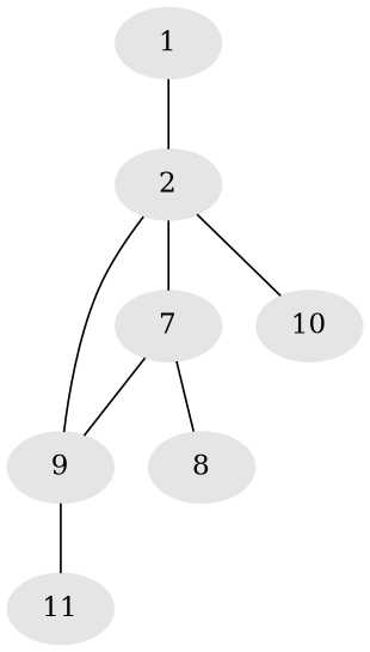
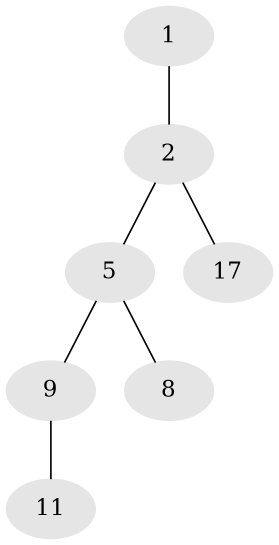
  graph {
    node [color=gray90 style=filled]
    1 [super="+14"]
    2 [super="+3+6"]
-   5 [label=7]
+   5
    9 [super="+16"]
-   10 [super="+3+17+20"]
+   10 [super="+3+17+20" label=17]
    8 [super="+6"]
    11 [super="+13+15"]
    1 -- 2
    2 -- 5
-   2 -- 9
    2 -- 10
    5 -- 9
    5 -- 8
    9 -- 11
  }
